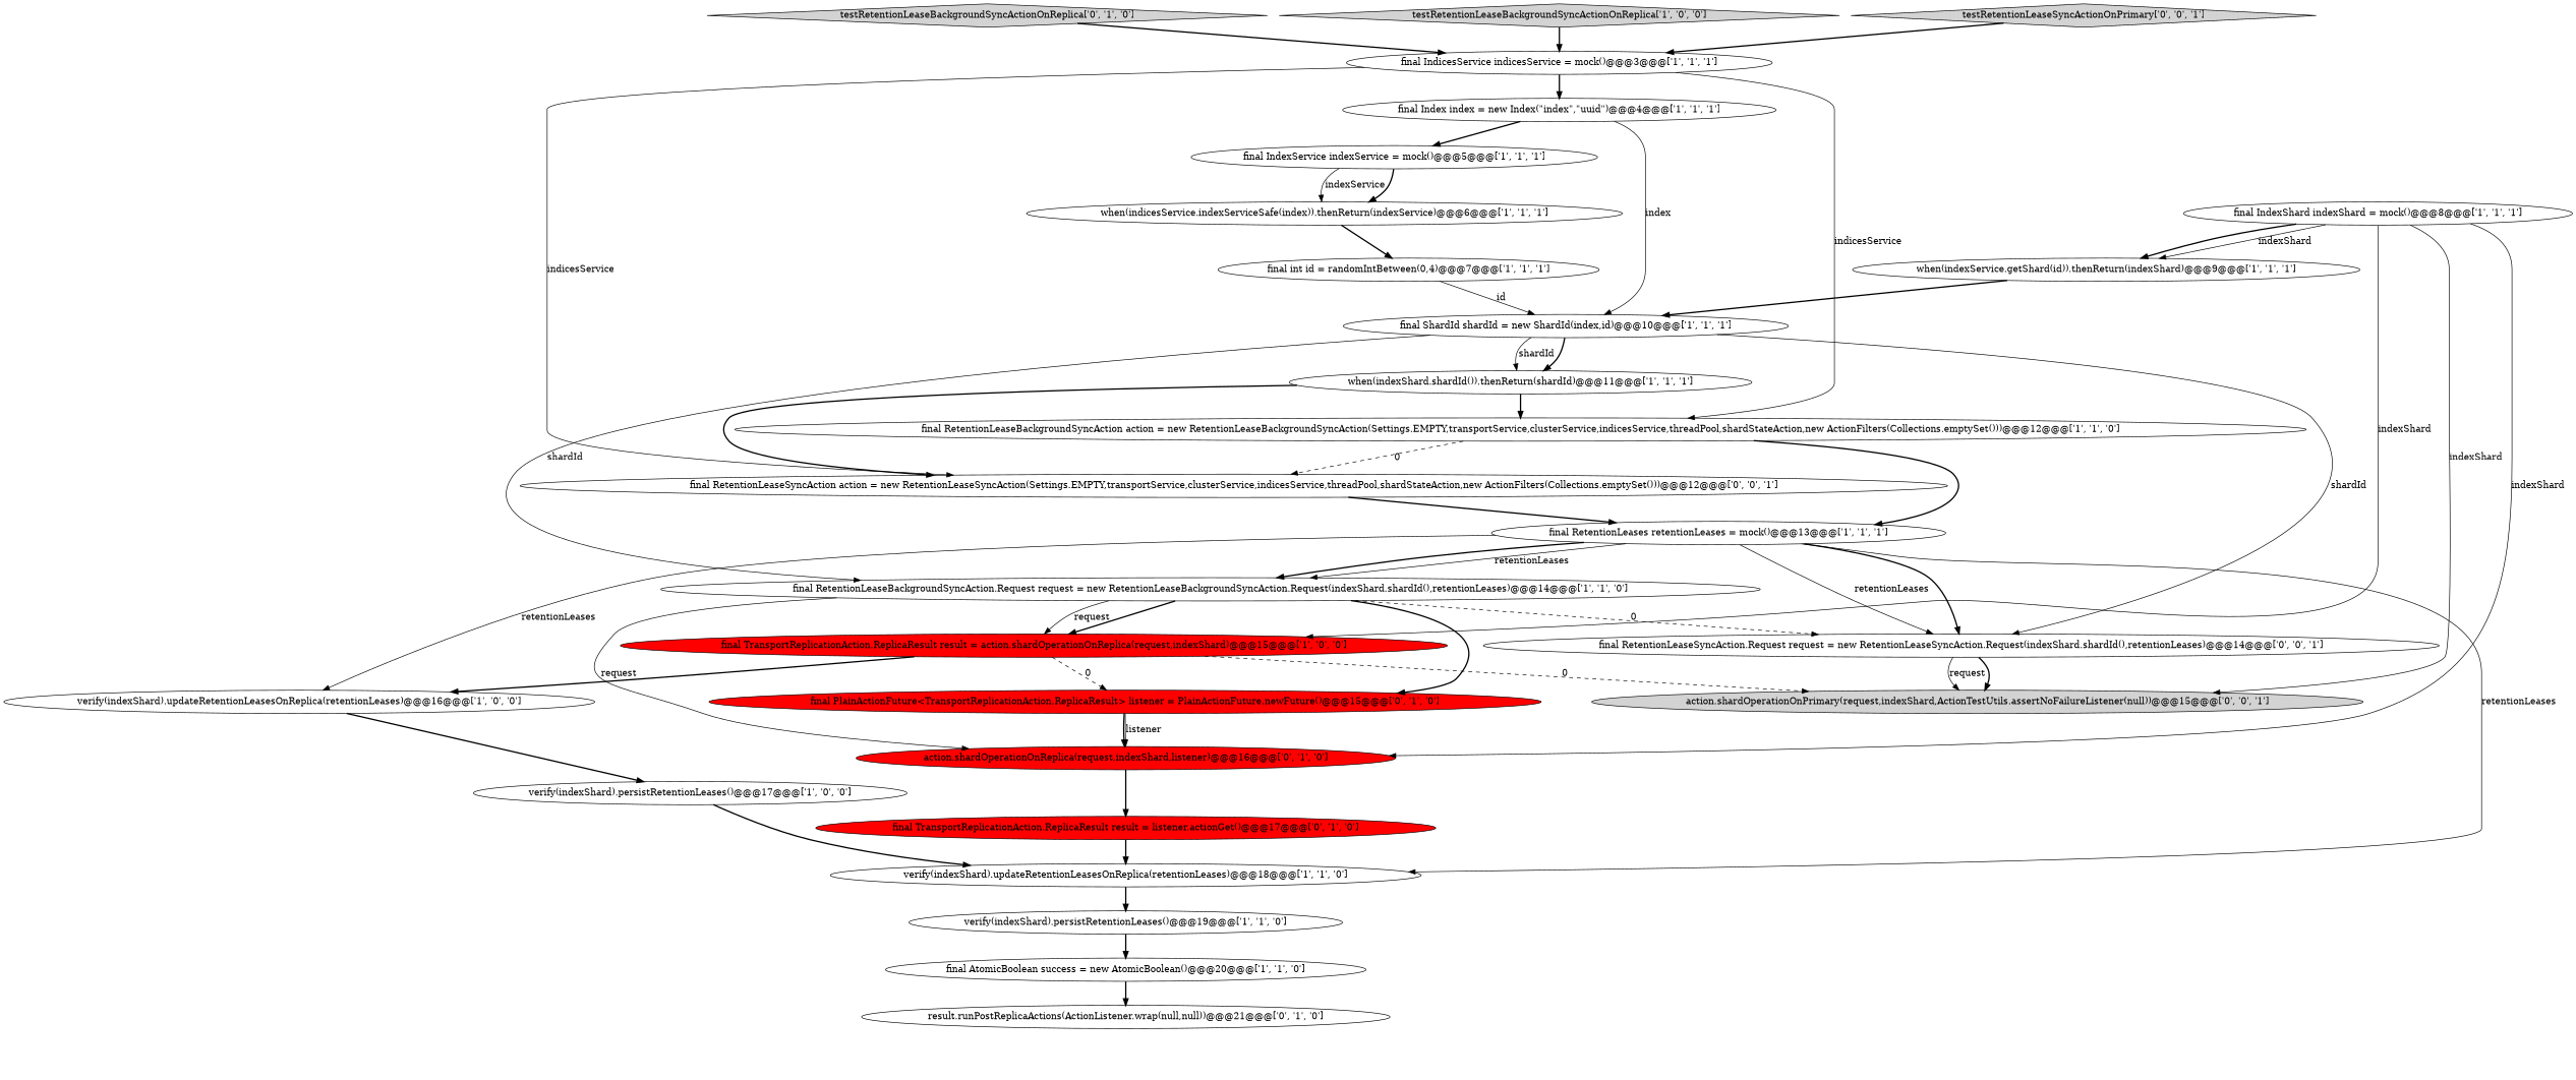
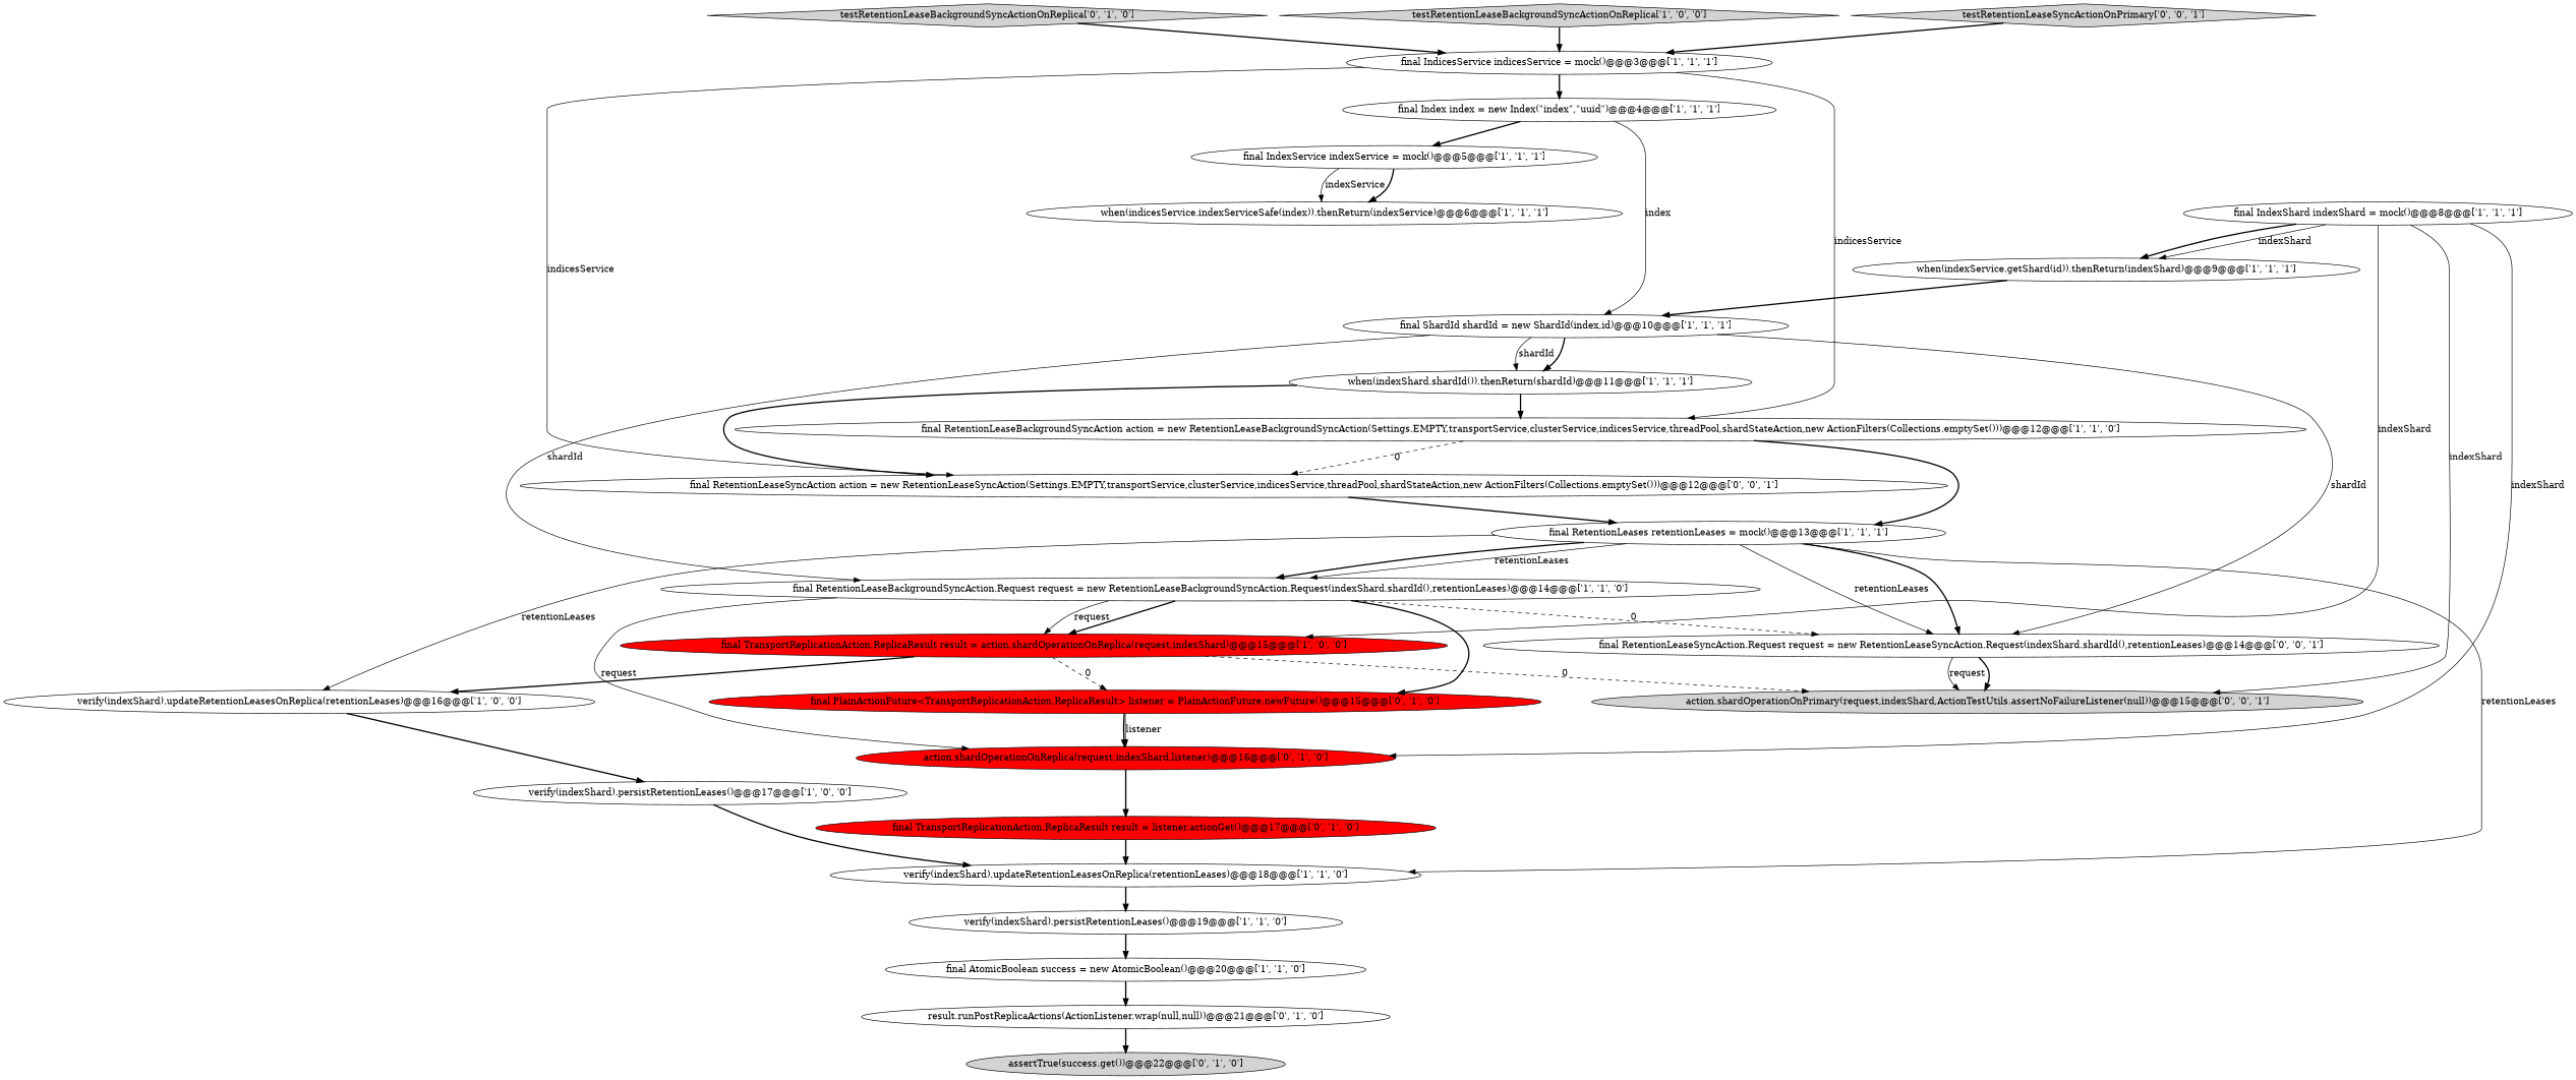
  digraph {
    node [fillcolor=white shape=ellipse style=filled]
    edge [style=bold]
    n1 [fillcolor=red label="final TransportReplicationAction.ReplicaResult result = listener.actionGet()@@@17@@@['0', '1', '0']"]
    n2 [label="verify(indexShard).updateRetentionLeasesOnReplica(retentionLeases)@@@18@@@['1', '1', '0']"]
    n3 [label="verify(indexShard).persistRetentionLeases()@@@19@@@['1', '1', '0']"]
    n4 [label="final RetentionLeaseBackgroundSyncAction.Request request = new RetentionLeaseBackgroundSyncAction.Request(indexShard.shardId(),retentionLeases)@@@14@@@['1', '1', '0']"]
    n5 [fillcolor=red label="final TransportReplicationAction.ReplicaResult result = action.shardOperationOnReplica(request,indexShard)@@@15@@@['1', '0', '0']"]
    n6 [fillcolor=red label="final PlainActionFuture<TransportReplicationAction.ReplicaResult> listener = PlainActionFuture.newFuture()@@@15@@@['0', '1', '0']"]
    n7 [fillcolor=red label="action.shardOperationOnReplica(request,indexShard,listener)@@@16@@@['0', '1', '0']"]
    n8 [label="final RetentionLeaseSyncAction.Request request = new RetentionLeaseSyncAction.Request(indexShard.shardId(),retentionLeases)@@@14@@@['0', '0', '1']"]
    n9 [label="verify(indexShard).updateRetentionLeasesOnReplica(retentionLeases)@@@16@@@['1', '0', '0']"]
    n10 [fillcolor=lightgray label="action.shardOperationOnPrimary(request,indexShard,ActionTestUtils.assertNoFailureListener(null))@@@15@@@['0', '0', '1']"]
    n11 [fillcolor=lightgray label="testRetentionLeaseBackgroundSyncActionOnReplica['0', '1', '0']" shape=diamond]
    n12 [label="final IndicesService indicesService = mock()@@@3@@@['1', '1', '1']"]
    n13 [label="final RetentionLeaseSyncAction action = new RetentionLeaseSyncAction(Settings.EMPTY,transportService,clusterService,indicesService,threadPool,shardStateAction,new ActionFilters(Collections.emptySet()))@@@12@@@['0', '0', '1']"]
    n14 [label="final RetentionLeaseBackgroundSyncAction action = new RetentionLeaseBackgroundSyncAction(Settings.EMPTY,transportService,clusterService,indicesService,threadPool,shardStateAction,new ActionFilters(Collections.emptySet()))@@@12@@@['1', '1', '0']"]
    n15 [label="final Index index = new Index(\"index\",\"uuid\")@@@4@@@['1', '1', '1']"]
    n16 [label="final AtomicBoolean success = new AtomicBoolean()@@@20@@@['1', '1', '0']"]
    n17 [label="result.runPostReplicaActions(ActionListener.wrap(null,null))@@@21@@@['0', '1', '0']"]
+   n18 [fillcolor=lightgray label="assertTrue(success.get())@@@22@@@['0', '1', '0']"]
    n19 [fillcolor=lightgray label="testRetentionLeaseBackgroundSyncActionOnReplica['1', '0', '0']" shape=diamond]
    n20 [label="when(indexShard.shardId()).thenReturn(shardId)@@@11@@@['1', '1', '1']"]
    n21 [label="final RetentionLeases retentionLeases = mock()@@@13@@@['1', '1', '1']"]
    n22 [label="verify(indexShard).persistRetentionLeases()@@@17@@@['1', '0', '0']"]
    n23 [label="final ShardId shardId = new ShardId(index,id)@@@10@@@['1', '1', '1']"]
    n24 [label="when(indicesService.indexServiceSafe(index)).thenReturn(indexService)@@@6@@@['1', '1', '1']"]
-   n25 [label="final int id = randomIntBetween(0,4)@@@7@@@['1', '1', '1']"]
    n26 [fillcolor=lightgray label="testRetentionLeaseSyncActionOnPrimary['0', '0', '1']" shape=diamond]
    n27 [label="final IndexShard indexShard = mock()@@@8@@@['1', '1', '1']"]
    n28 [label="when(indexService.getShard(id)).thenReturn(indexShard)@@@9@@@['1', '1', '1']"]
    n29 [label="final IndexService indexService = mock()@@@5@@@['1', '1', '1']"]
    n1 -> n2
    n2 -> n3
    n3 -> n16
    n4 -> n5
    n4 -> n5 [label=request style=solid]
    n4 -> n6
    n4 -> n7 [label=request style=solid]
    n4 -> n8 [label=0 style=dashed]
    n5 -> n6 [label=0 style=dashed]
    n5 -> n9
    n5 -> n10 [label=0 style=dashed]
    n6 -> n7 [label=listener style=solid]
    n6 -> n7
    n7 -> n1
    n8 -> n10
    n8 -> n10 [label=request style=solid]
    n9 -> n22
    n11 -> n12
    n12 -> n13 [label=indicesService style=solid]
    n12 -> n14 [label=indicesService style=solid]
    n12 -> n15
    n13 -> n21
    n14 -> n13 [label=0 style=dashed]
    n14 -> n21
    n15 -> n23 [label=index style=solid]
    n15 -> n29
    n16 -> n17
+   n17 -> n18
    n19 -> n12
    n20 -> n13
    n20 -> n14
    n21 -> n2 [label=retentionLeases style=solid]
    n21 -> n4 [label=retentionLeases style=solid]
    n21 -> n4
    n21 -> n8 [label=retentionLeases style=solid]
    n21 -> n8
    n21 -> n9 [label=retentionLeases style=solid]
    n22 -> n2
    n23 -> n4 [label=shardId style=solid]
    n23 -> n8 [label=shardId style=solid]
    n23 -> n20
    n23 -> n20 [label=shardId style=solid]
-   n24 -> n25
-   n25 -> n23 [label=id style=solid]
    n26 -> n12
    n27 -> n5 [label=indexShard style=solid]
    n27 -> n7 [label=indexShard style=solid]
    n27 -> n10 [label=indexShard style=solid]
    n27 -> n28 [label=indexShard style=solid]
    n27 -> n28
    n28 -> n23
    n29 -> n24 [label=indexService style=solid]
    n29 -> n24
  }
